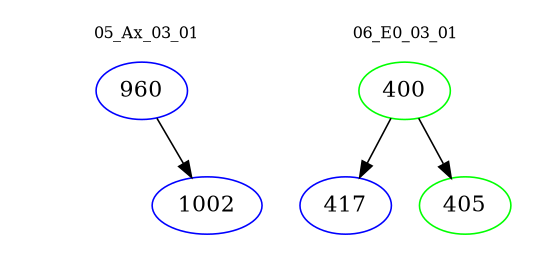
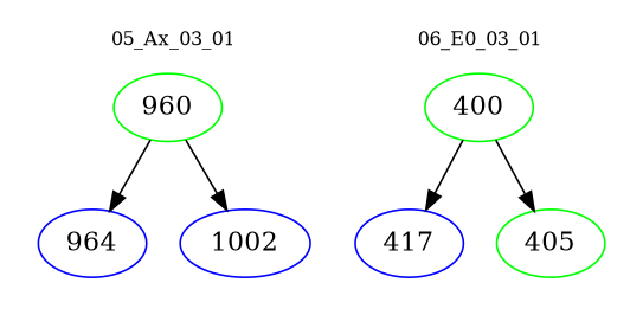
  digraph {
    node [color=green]
    edge [color=black]
-   n1 [color=blue label=960]
+   n1 [label=960]
+   n2 [color=blue label=964]
    n3 [color=blue label=1002]
    n4 [label=400]
    n5 [color=blue label=417]
    n6 [label=405]
    subgraph cluster_1 {
      color=white
      fontsize=10
      label="05_Ax_03_01"
      n1
+     n2
      n3
    }
    subgraph cluster_2 {
      color=white
      fontsize=10
      label="06_E0_03_01"
      n4
      n5
      n6
    }
+   n1 -> n2
    n1 -> n3
    n4 -> n5
    n4 -> n6
  }
